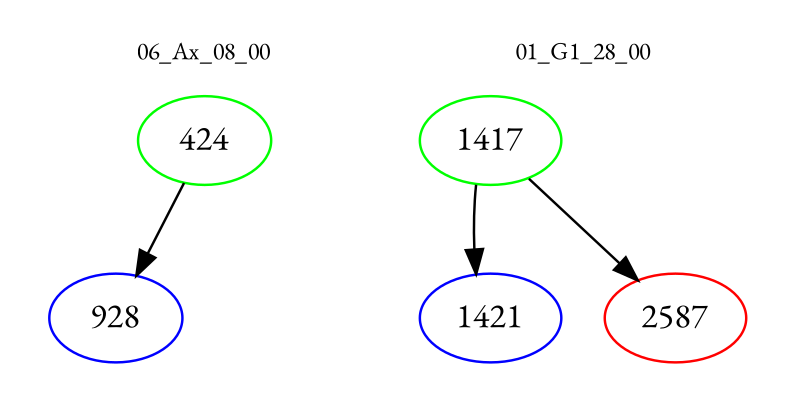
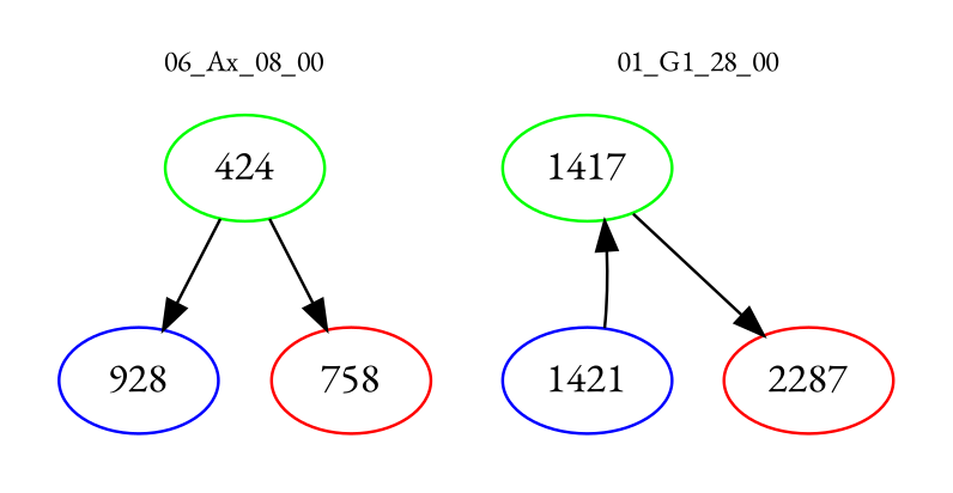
  digraph {
    fontname="EB Garamond"
    node [color=green fontname="EB Garamond"]
    edge [color=black fontname="EB Garamond"]
    n1 [label=424]
    n2 [color=blue label=928]
+   n3 [color=red label=758]
    n4 [label=1417]
    n5 [color=blue label=1421]
-   n6 [color=red label=2587]
+   n6 [color=red label=2287]
    subgraph cluster_1 {
      color=white
      fontsize=10
      label="06_Ax_08_00"
      n1
      n2
+     n3
    }
    subgraph cluster_2 {
      color=white
      fontsize=10
      label="01_G1_28_00"
      n4
      n5
      n6
    }
    n1 -> n2
-   n4 -> n5
+   n1 -> n3
+   n5 -> n4
    n4 -> n6
  }
